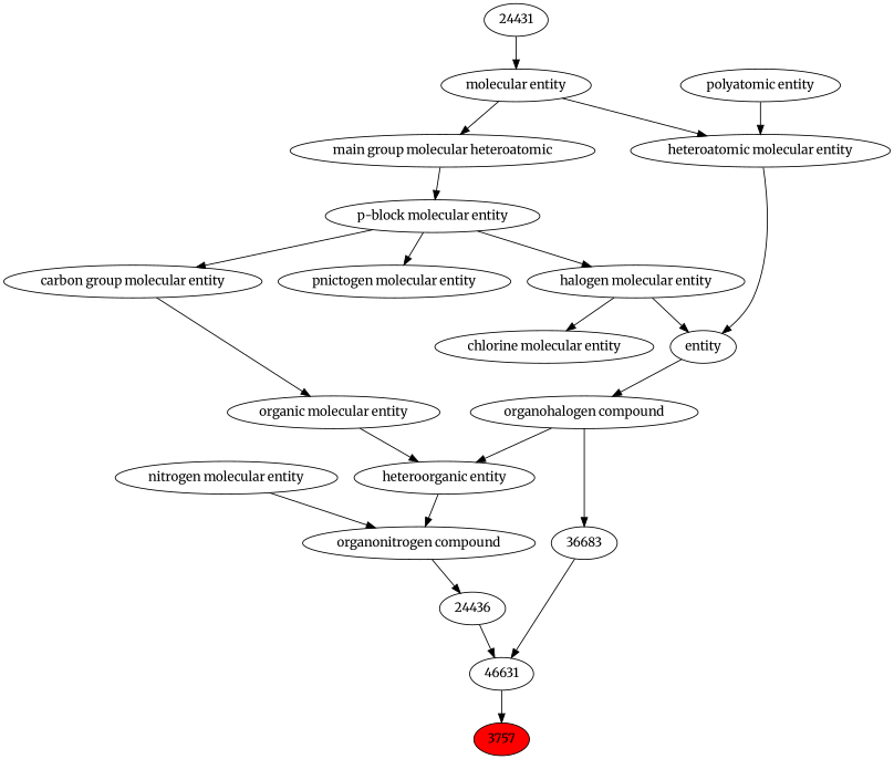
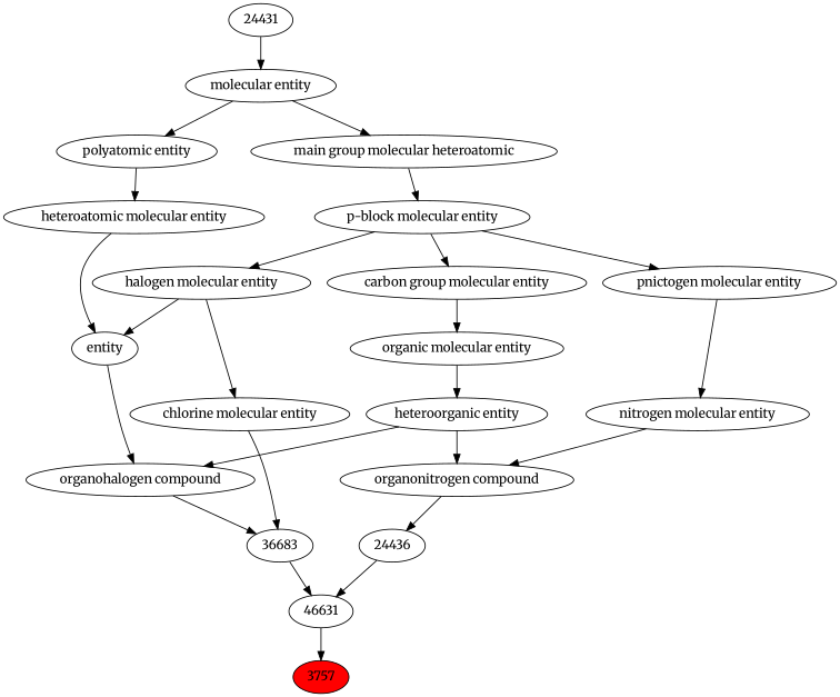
  digraph {
    fontname=Merriweather
    node [fontname=Merriweather]
    edge [fontname=Merriweather]
    n1 [fillcolor=red label=3757 style=filled]
    n2 [label=46631]
    n3 [label=36683]
    n4 [label=24436]
    n5 [label="organohalogen compound"]
    n6 [label="chlorine molecular entity"]
    n7 [label="organonitrogen compound"]
    n8 [label="heteroorganic entity"]
    n9 [label=entity]
    n10 [label="halogen molecular entity"]
    n11 [label="nitrogen molecular entity"]
    n12 [label="organic molecular entity"]
    n13 [label="heteroatomic molecular entity"]
    n14 [label="p-block molecular entity"]
    n15 [label="pnictogen molecular entity"]
    n16 [label="carbon group molecular entity"]
    n17 [label="polyatomic entity"]
    n18 [label="main group molecular heteroatomic"]
    n19 [label="molecular entity"]
    n20 [label=24431]
    n2 -> n1
    n3 -> n2
    n4 -> n2
    n5 -> n3
+   n6 -> n3
    n7 -> n4
-   n5 -> n8
+   n8 -> n5
    n8 -> n7
    n9 -> n5
    n10 -> n6
    n10 -> n9
    n11 -> n7
    n12 -> n8
    n13 -> n9
    n14 -> n10
    n14 -> n15
    n14 -> n16
+   n15 -> n11
    n16 -> n12
    n17 -> n13
    n18 -> n14
-   n19 -> n13
+   n19 -> n17
    n19 -> n18
    n20 -> n19
  }
